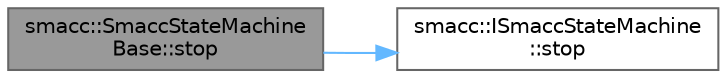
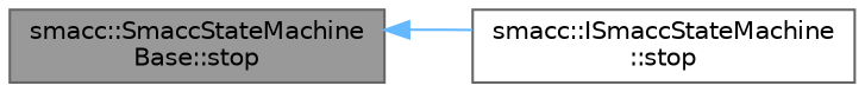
  digraph {
    rankdir=LR
    node [fontname=Helvetica fontsize=10 shape=box style=filled]
    n1 [color=gray40 fillcolor=grey60 fontcolor=black height=0.2 label="smacc::SmaccStateMachine\lBase::stop" width=0.4]
    n2 [color=grey40 fillcolor=white height=0.2 label="smacc::ISmaccStateMachine\l::stop" width=0.4]
-   n1 -> n2 [color=steelblue1 fontname=Helvetica fontsize=10 labelfontname=Helvetica labelfontsize=10 style=solid]
+   n2 -> n1 [color=steelblue1 fontname=Helvetica fontsize=10 labelfontname=Helvetica labelfontsize=10 style=solid]
  }
